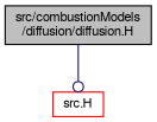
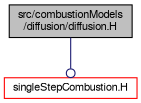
  digraph {
    node [fontname=FreeSans fontsize=10 shape=record]
    n1 [color=black fillcolor=grey75 fontcolor=black height=0.2 label="src/combustionModels\l/diffusion/diffusion.H" style=filled width=0.4]
-   n2 [color=red height=0.2 label="src.H" width=0.4]
+   n2 [color=red height=0.2 label="singleStepCombustion.H" width=0.4]
    n1 -> n2 [color=midnightblue fontname=FreeSans fontsize=10 labelfontname=FreeSans labelfontsize=10 style=solid arrowhead=odot]
  }
